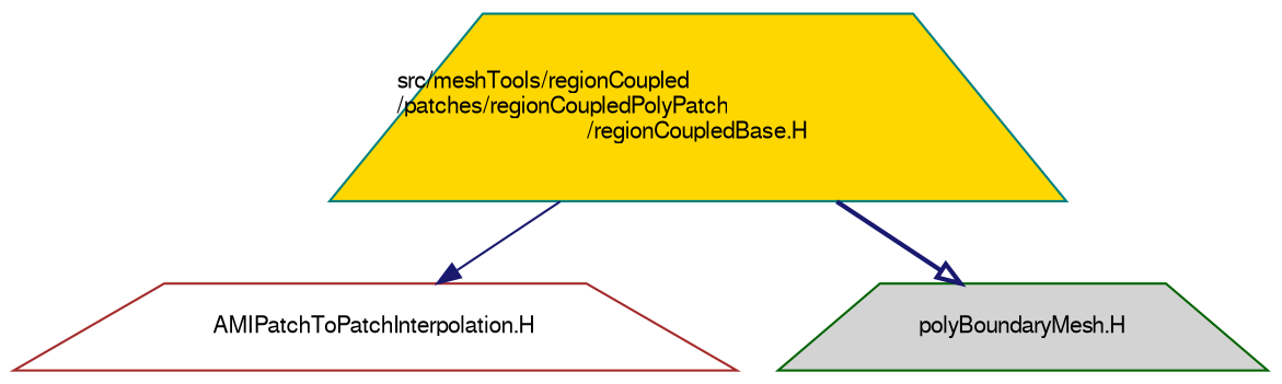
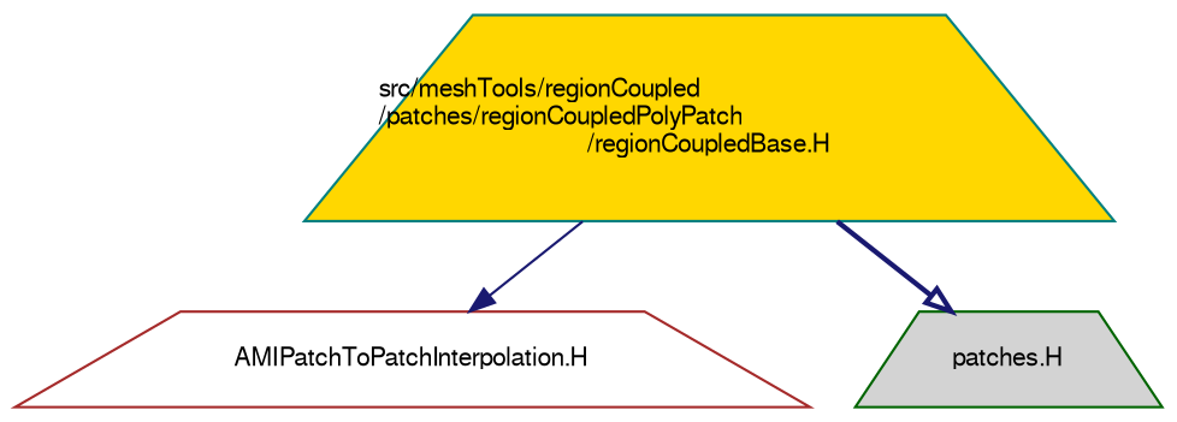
  digraph {
    node [fontname=FreeSans fontsize=10 shape=trapezium style=filled]
    edge [color=midnightblue fontname=FreeSans fontsize=10 labelfontname=FreeSans labelfontsize=10]
    n1 [color=teal fillcolor=gold fontcolor=black height=0.2 label="src/meshTools/regionCoupled\l/patches/regionCoupledPolyPatch\l/regionCoupledBase.H" width=0.4]
    n2 [color=brown height=0.2 label="AMIPatchToPatchInterpolation.H" width=0.4 fillcolor=white]
-   n3 [color=darkgreen height=0.2 label="polyBoundaryMesh.H" width=0.4 fillcolor=lightgrey]
+   n3 [color=darkgreen height=0.2 label="patches.H" width=0.4 fillcolor=lightgrey]
    n1 -> n2 [style=solid arrowhead=normal]
    n1 -> n3 [style=bold arrowhead=onormal]
  }
